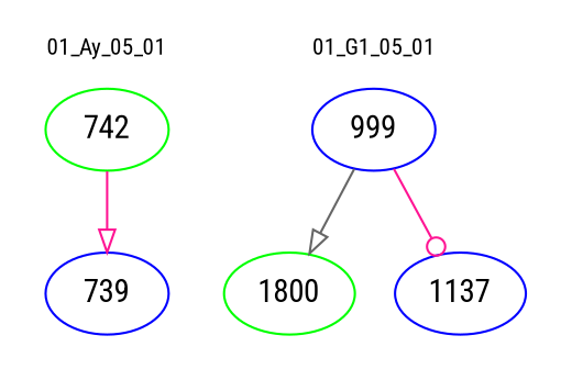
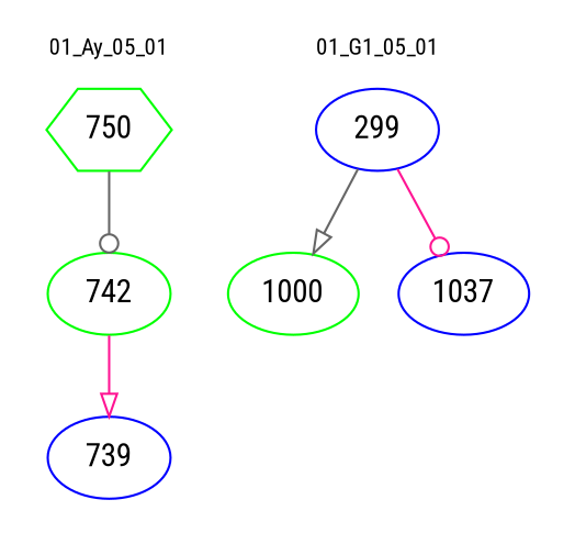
  digraph {
    fontname="Roboto Condensed"
    node [color=green fontname="Roboto Condensed" shape=ellipse]
    edge [arrowhead=odot color=gray40 fontname="Roboto Condensed"]
+   n1 [label=750 shape=hexagon]
    n2 [label=742]
    n3 [color=blue label=739]
-   n4 [label=1800]
-   n5 [color=blue label=999]
-   n6 [color=blue label=1137]
+   n4 [label=1000]
+   n5 [color=blue label=299]
+   n6 [color=blue label=1037]
    subgraph cluster_1 {
      color=white
      fontsize=10
      label="01_Ay_05_01"
+     n1
      n2
      n3
    }
    subgraph cluster_2 {
      color=white
      fontsize=10
      label="01_G1_05_01"
      n4
      n5
      n6
    }
+   n1 -> n2
    n2 -> n3 [arrowhead=onormal color=deeppink]
    n5 -> n4 [arrowhead=onormal]
    n5 -> n6 [color=deeppink]
  }
